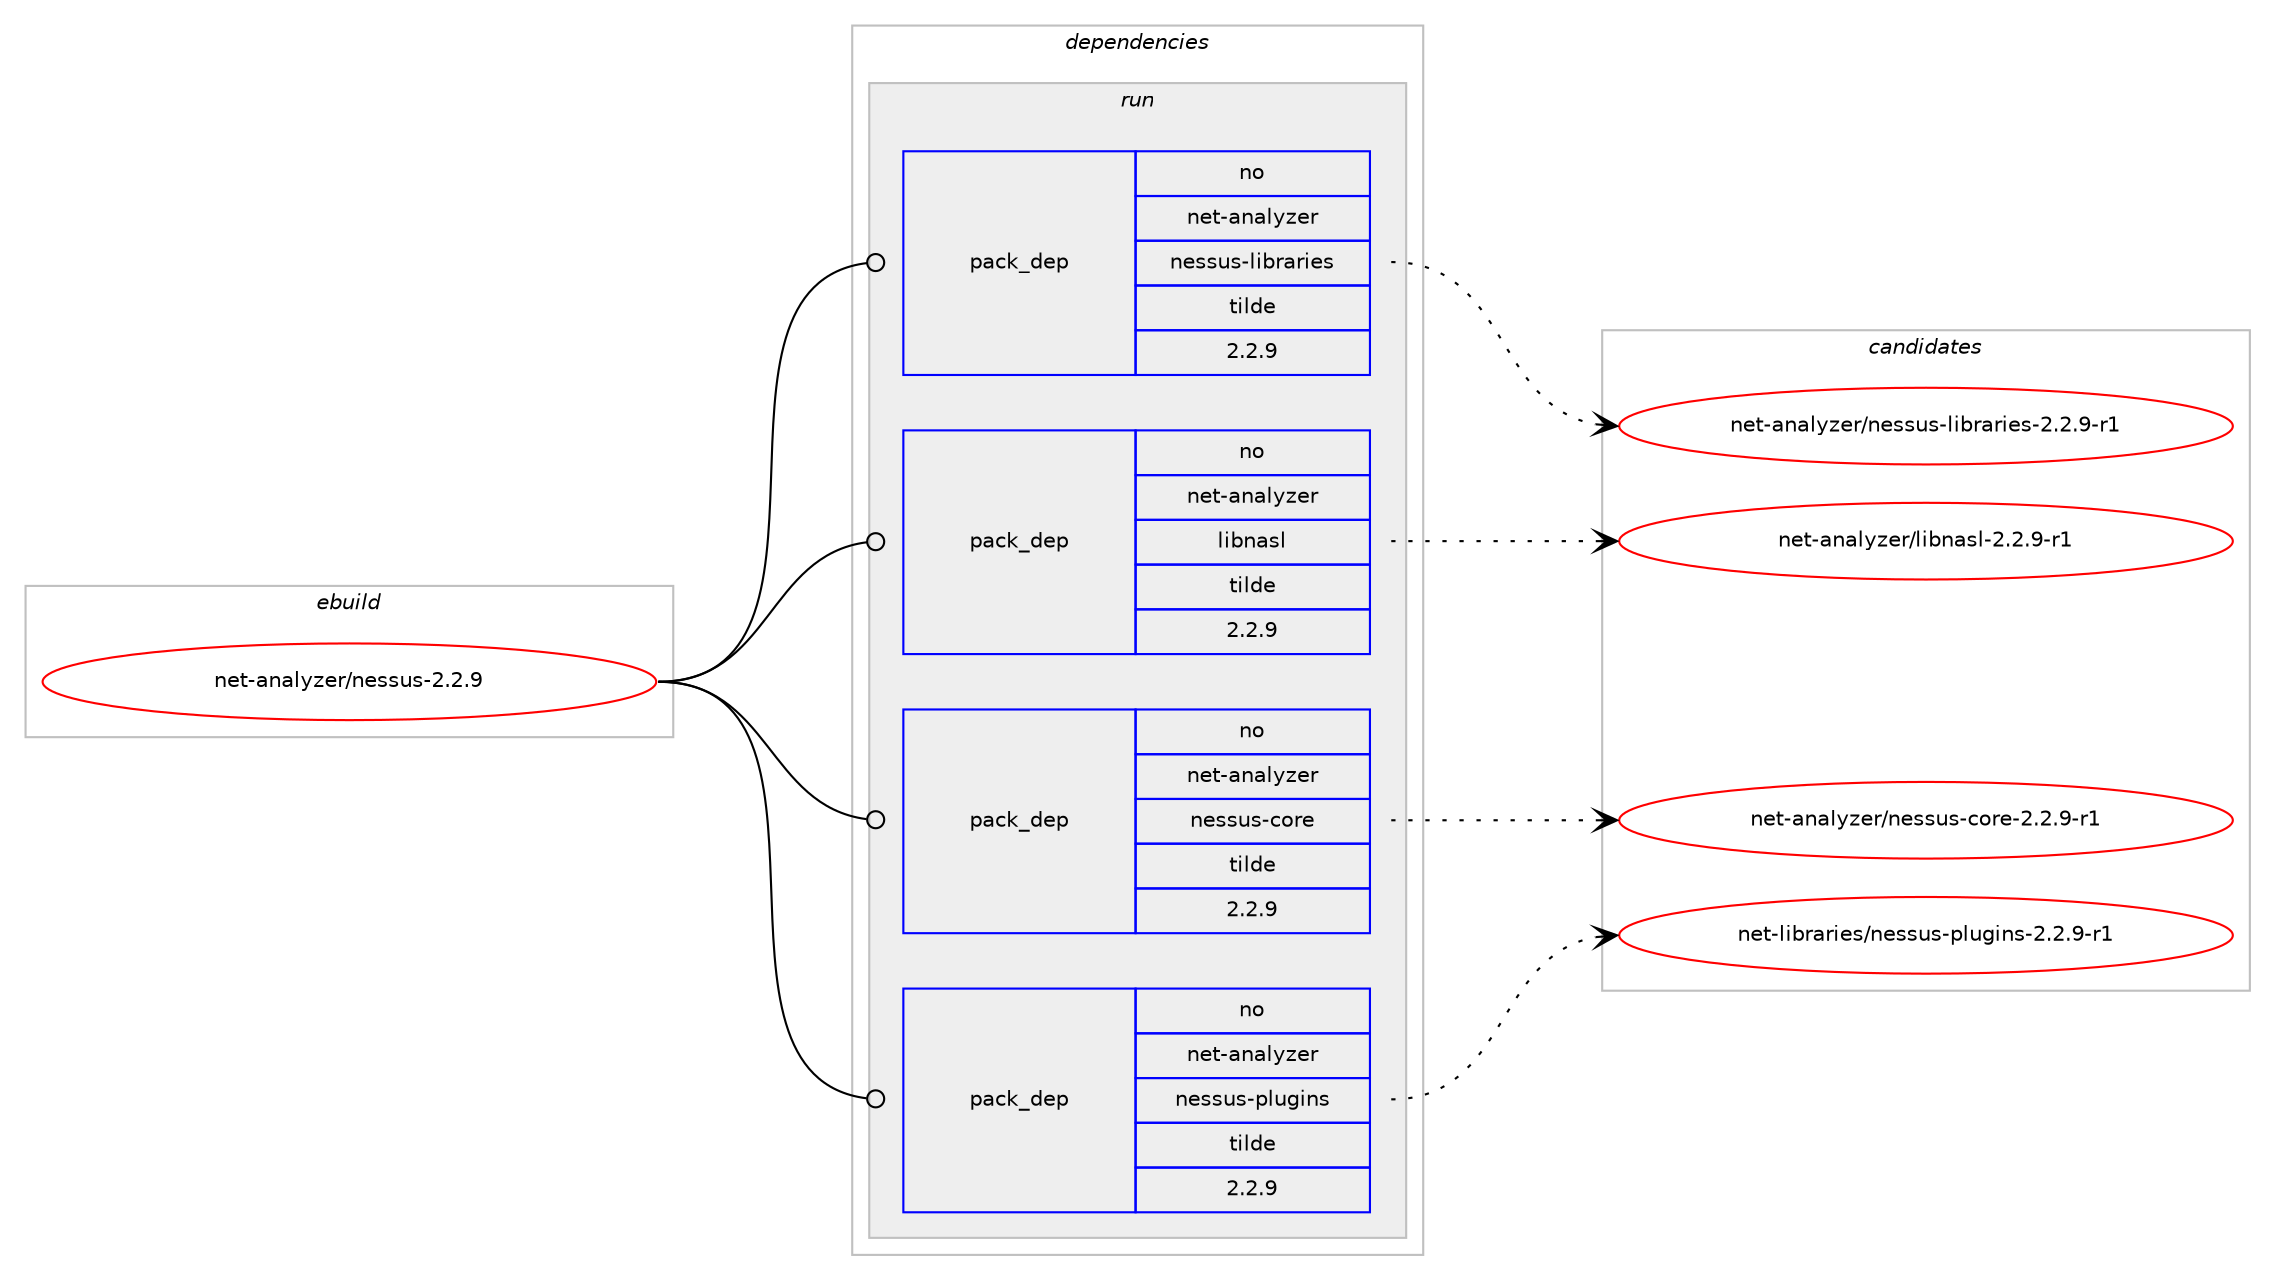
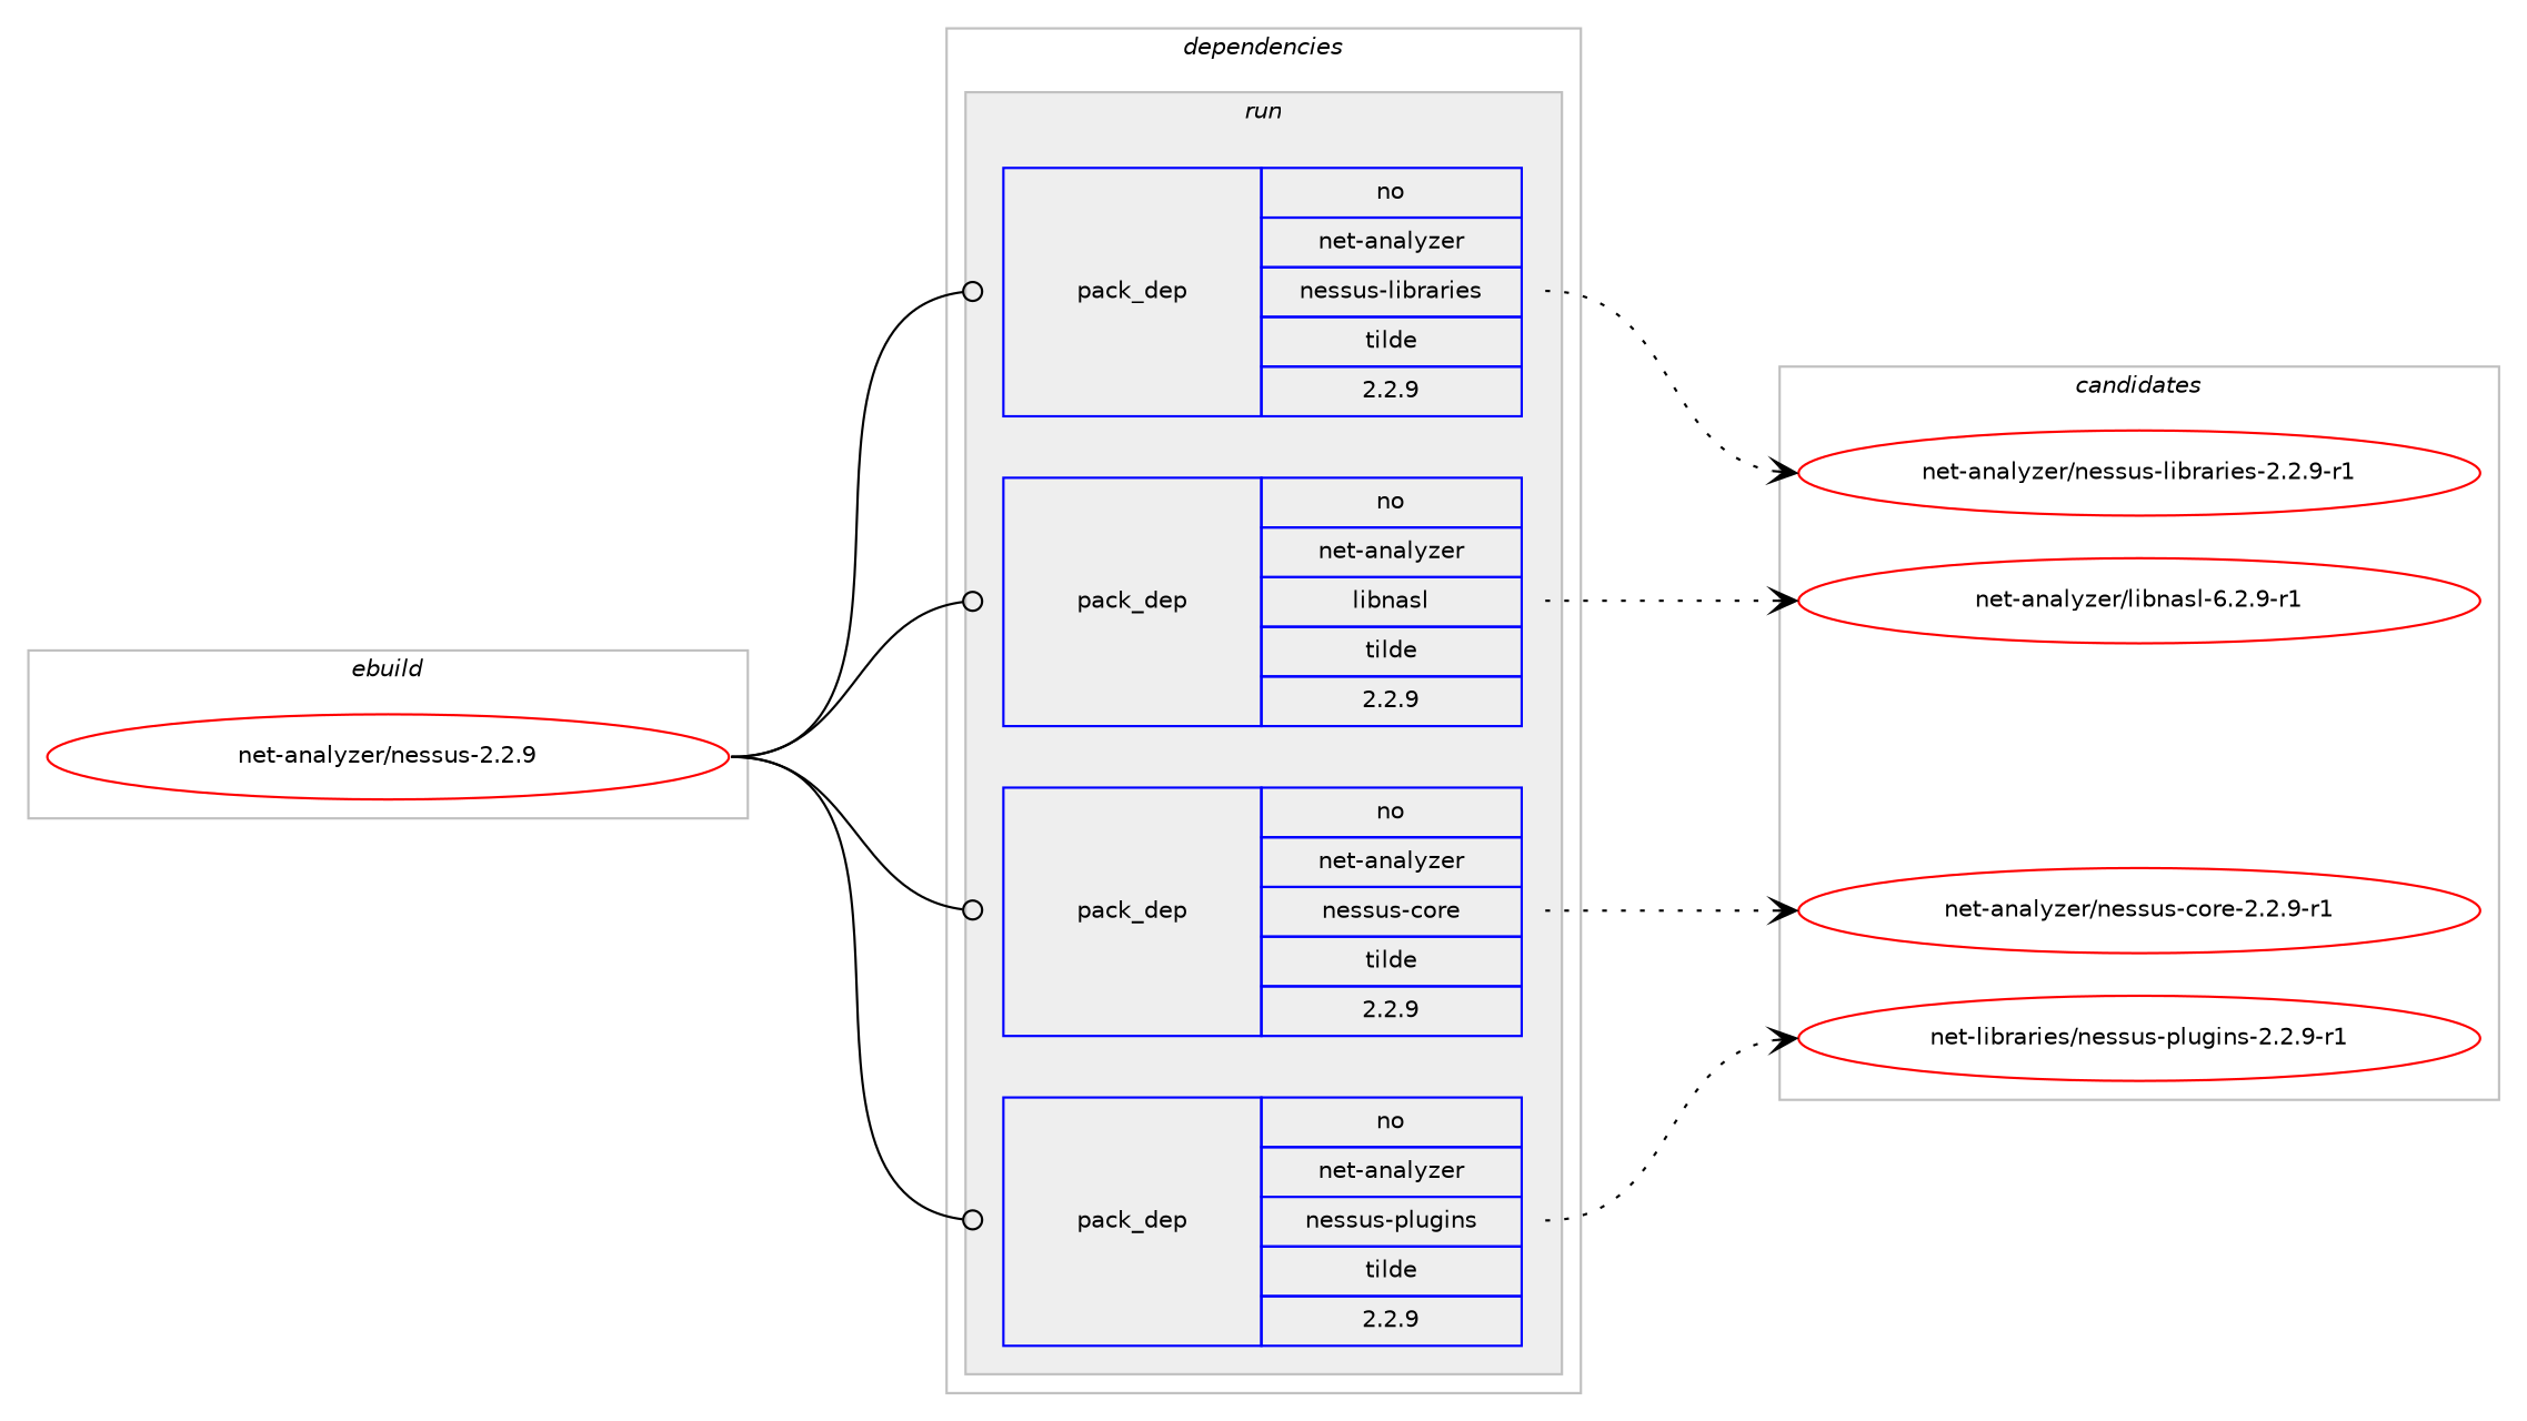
  digraph {
    compound=true
    concentrate=true
    fontname=Helvetica
    fontsize=10
    newrank=true
    rankdir=LR
    ranksep=1.5
    node [color=red fontname=Helvetica fontsize=10]
    edge [arrowhead=odot headport=w style=solid tailport=e weight=20]
    n1 [label="net-analyzer/nessus-2.2.9" width=4]
    n2 [color=blue label=<<TABLE BORDER="0" CELLBORDER="1" CELLSPACING="0" CELLPADDING="4" WIDTH="220"><TR><TD ROWSPAN="6" CELLPADDING="30">pack_dep</TD></TR><TR><TD WIDTH="110">no</TD></TR><TR><TD>net-analyzer</TD></TR><TR><TD>nessus-libraries</TD></TR><TR><TD>tilde</TD></TR><TR><TD>2.2.9</TD></TR></TABLE>> shape=none]
    n3 [color=blue label=<<TABLE BORDER="0" CELLBORDER="1" CELLSPACING="0" CELLPADDING="4" WIDTH="220"><TR><TD ROWSPAN="6" CELLPADDING="30">pack_dep</TD></TR><TR><TD WIDTH="110">no</TD></TR><TR><TD>net-analyzer</TD></TR><TR><TD>libnasl</TD></TR><TR><TD>tilde</TD></TR><TR><TD>2.2.9</TD></TR></TABLE>> shape=none]
    n4 [color=blue label=<<TABLE BORDER="0" CELLBORDER="1" CELLSPACING="0" CELLPADDING="4" WIDTH="220"><TR><TD ROWSPAN="6" CELLPADDING="30">pack_dep</TD></TR><TR><TD WIDTH="110">no</TD></TR><TR><TD>net-analyzer</TD></TR><TR><TD>nessus-core</TD></TR><TR><TD>tilde</TD></TR><TR><TD>2.2.9</TD></TR></TABLE>> shape=none]
    n5 [color=blue label=<<TABLE BORDER="0" CELLBORDER="1" CELLSPACING="0" CELLPADDING="4" WIDTH="220"><TR><TD ROWSPAN="6" CELLPADDING="30">pack_dep</TD></TR><TR><TD WIDTH="110">no</TD></TR><TR><TD>net-analyzer</TD></TR><TR><TD>nessus-plugins</TD></TR><TR><TD>tilde</TD></TR><TR><TD>2.2.9</TD></TR></TABLE>> shape=none]
-   n6 [label="net-analyzer/libnasl-2.2.9-r1" width=4]
+   n6 [label="net-analyzer/libnasl-6.2.9-r1" width=4]
    n7 [label="net-analyzer/nessus-core-2.2.9-r1" width=4]
    n8 [label="net-analyzer/nessus-libraries-2.2.9-r1" width=4]
    n9 [label="net-libraries/nessus-plugins-2.2.9-r1" width=4]
    subgraph cluster_1 {
      color=gray
      label=<<i>ebuild</i>>
      rank=same
      n1
    }
    subgraph cluster_2 {
      color=gray
      label=<<i>dependencies</i>>
      subgraph cluster_3 {
        color=gray
        fillcolor="#eeeeee"
        label=<<i>compile</i>>
        style=filled
      }
      subgraph cluster_4 {
        color=gray
        fillcolor="#eeeeee"
        label=<<i>compile and run</i>>
        style=filled
      }
      subgraph cluster_5 {
        color=gray
        fillcolor="#eeeeee"
        label=<<i>run</i>>
        style=filled
        subgraph sub_6 {
          color=gray
          fillcolor="#eeeeee"
          label=<<i>run</i>>
          style=filled
          n2
        }
        subgraph sub_7 {
          color=gray
          fillcolor="#eeeeee"
          label=<<i>run</i>>
          style=filled
          n3
        }
        subgraph sub_8 {
          color=gray
          fillcolor="#eeeeee"
          label=<<i>run</i>>
          style=filled
          n4
        }
        subgraph sub_9 {
          color=gray
          fillcolor="#eeeeee"
          label=<<i>run</i>>
          style=filled
          n5
        }
      }
    }
    subgraph cluster_10 {
      color=gray
      label=<<i>candidates</i>>
      rank=same
      subgraph sub_11 {
        color=black
        label=<<i>candidates</i>>
        nodesep=1
        rank=same
        n6
      }
      subgraph sub_12 {
        color=black
        label=<<i>candidates</i>>
        nodesep=1
        rank=same
        n7
      }
      subgraph sub_13 {
        color=black
        label=<<i>candidates</i>>
        nodesep=1
        rank=same
        n8
      }
      subgraph sub_14 {
        color=black
        label=<<i>candidates</i>>
        nodesep=1
        rank=same
        n9
      }
    }
    n1 -> n2
    n1 -> n3
    n1 -> n4
    n1 -> n5
    n2 -> n8 [arrowhead=vee style=dotted weight=100]
    n3 -> n6 [arrowhead=vee style=dotted weight=100]
    n4 -> n7 [arrowhead=vee style=dotted weight=100]
    n5 -> n9 [arrowhead=vee style=dotted weight=100]
  }
